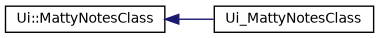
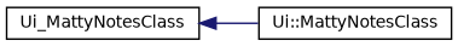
  digraph {
    rankdir=LR
    node [color=black fillcolor=white fontname=Helvetica fontsize=10 shape=record style=filled]
    n1 [height=0.2 label=Ui_MattyNotesClass width=0.4]
    n2 [height=0.2 label="Ui::MattyNotesClass" width=0.4]
-   n2 -> n1 [color=midnightblue dir=back fontname=Helvetica fontsize=10 labelfontname=Helvetica labelfontsize=10 style=solid]
+   n1 -> n2 [color=midnightblue dir=back fontname=Helvetica fontsize=10 labelfontname=Helvetica labelfontsize=10 style=solid]
  }
